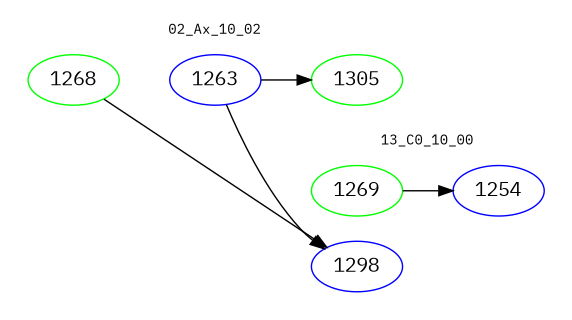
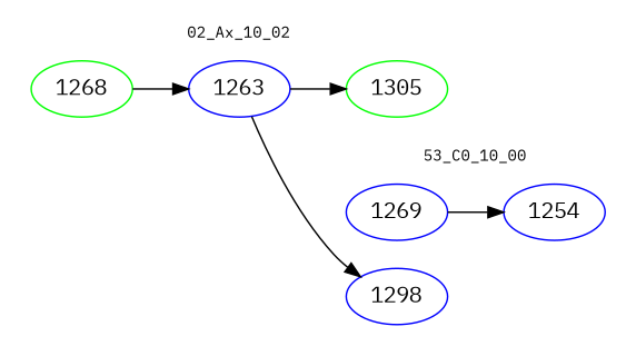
  digraph {
    fontname="IBM Plex Mono"
    rankdir=LR
    node [color=green fontname="IBM Plex Mono"]
    edge [color=black fontname="IBM Plex Mono"]
    n1 [label=1268]
    n2 [color=blue label=1263]
    n3 [label=1305]
-   n4 [label=1269]
+   n4 [color=blue label=1269]
    n5 [color=blue label=1254]
    n6 [color=blue label=1298]
    subgraph cluster_1 {
      color=white
      fontsize=10
      label="02_Ax_10_02"
      n1
      n2
      n3
    }
    subgraph cluster_2 {
      color=white
      fontsize=10
-     label="13_C0_10_00"
+     label="53_C0_10_00"
      n4
      n5
      n6
    }
-   n1 -> n6
+   n1 -> n2
    n2 -> n3
    n2 -> n6
    n4 -> n5
  }
